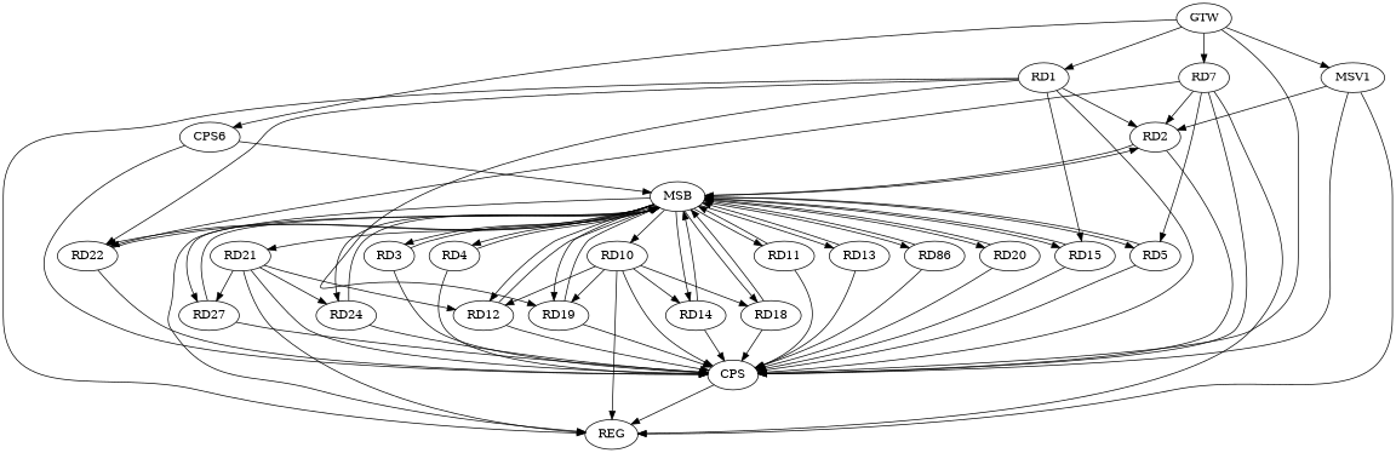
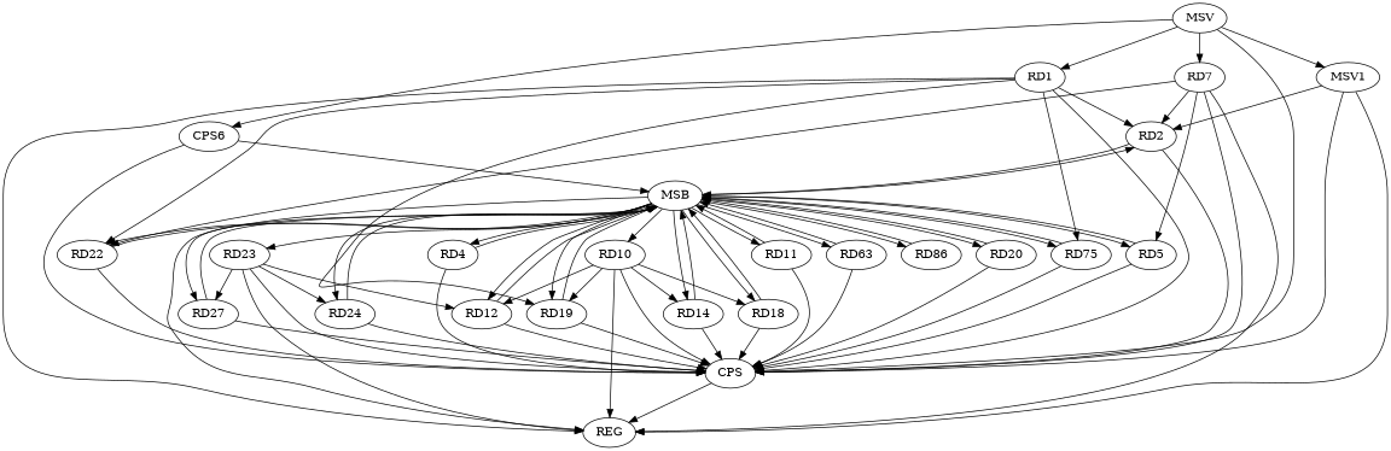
  strict digraph {
    n1 [label=RD1]
    n2 [label=RD2]
-   n3 [label=RD15]
+   n3 [label=RD75]
    n4 [label=RD19]
    n5 [label=RD22]
    n6 [label=REG]
    n7 [label=CPS]
    n8 [label=MSB]
-   n9 [label=RD3]
    n10 [label=RD4]
    n11 [label=RD5]
    n12 [label=RD10]
    n13 [label=RD12]
    n14 [label=RD14]
    n15 [label=RD18]
    n16 [label=RD11]
-   n17 [label=RD13]
+   n17 [label=RD63]
    n18 [label=RD86]
    n19 [label=RD20]
    n20 [label=RD27]
-   n21 [label=RD21]
+   n21 [label=RD23]
    n22 [label=RD24]
    n23 [label=RD7]
    n24 [label=CPS6]
-   n25 [label=GTW]
+   n25 [label=MSV]
    n26 [label=MSV1]
    n1 -> n2
    n1 -> n3
    n1 -> n4
    n1 -> n5
    n1 -> n6
    n1 -> n7
    n2 -> n7
    n2 -> n8
    n3 -> n7
    n3 -> n8
    n4 -> n7
    n4 -> n8
    n5 -> n7
    n5 -> n8
    n7 -> n6
    n8 -> n2
    n8 -> n3
    n8 -> n4
    n8 -> n5
    n8 -> n6
-   n8 -> n9
    n8 -> n10
    n8 -> n11
    n8 -> n12
    n8 -> n13
    n8 -> n14
    n8 -> n15
    n8 -> n16
    n8 -> n17
    n8 -> n18
    n8 -> n19
    n8 -> n20
    n8 -> n21
    n8 -> n22
-   n9 -> n7
-   n9 -> n8
    n10 -> n7
    n10 -> n8
    n11 -> n7
    n11 -> n8
    n12 -> n4
    n12 -> n6
    n12 -> n7
    n12 -> n13
    n12 -> n14
    n12 -> n15
    n13 -> n7
    n13 -> n8
    n14 -> n7
    n14 -> n8
    n15 -> n7
    n15 -> n8
    n16 -> n7
    n16 -> n8
    n17 -> n7
    n17 -> n8
-   n18 -> n7
    n18 -> n8
    n19 -> n7
    n19 -> n8
    n20 -> n7
    n20 -> n8
    n21 -> n6
    n21 -> n7
    n21 -> n13
    n21 -> n20
    n21 -> n22
    n22 -> n7
    n22 -> n8
    n23 -> n2
    n23 -> n5
    n23 -> n6
    n23 -> n7
    n23 -> n11
    n24 -> n7
    n24 -> n8
    n25 -> n1
    n25 -> n7
    n25 -> n23
    n25 -> n24
    n25 -> n26
    n26 -> n2
    n26 -> n6
    n26 -> n7
  }
